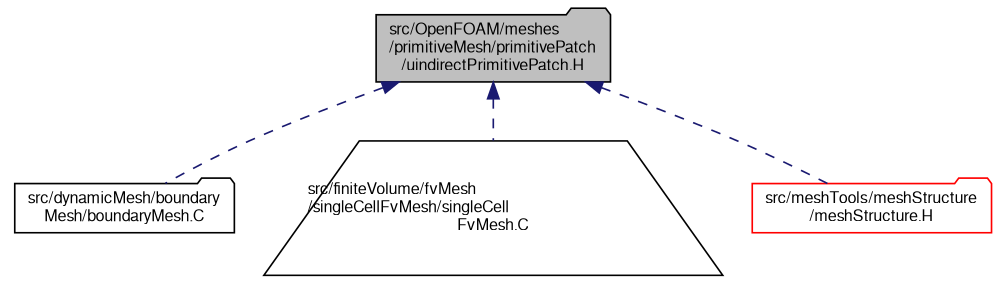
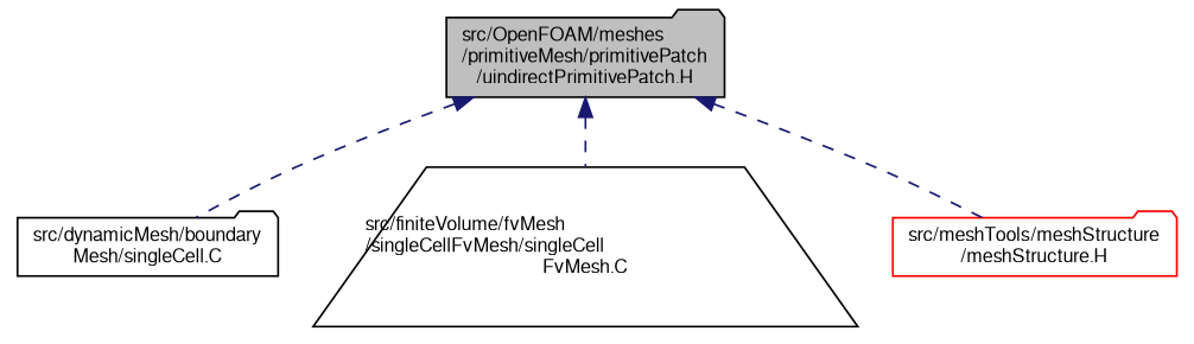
  digraph {
    node [color=black fontname=FreeSans fontsize=10 shape=folder]
    edge [color=midnightblue dir=back fontname=FreeSans fontsize=10 labelfontname=FreeSans labelfontsize=10 style=dashed]
    n1 [fillcolor=grey75 fontcolor=black height=0.2 label="src/OpenFOAM/meshes\l/primitiveMesh/primitivePatch\l/uindirectPrimitivePatch.H" style=filled width=0.4]
-   n2 [height=0.2 label="src/dynamicMesh/boundary\lMesh/boundaryMesh.C" width=0.4]
+   n2 [height=0.2 label="src/dynamicMesh/boundary\lMesh/singleCell.C" width=0.4]
    n3 [height=0.2 label="src/finiteVolume/fvMesh\l/singleCellFvMesh/singleCell\lFvMesh.C" shape=trapezium width=0.4]
    n4 [color=red height=0.2 label="src/meshTools/meshStructure\l/meshStructure.H" width=0.4]
    n1 -> n2
    n1 -> n3
    n1 -> n4
  }
